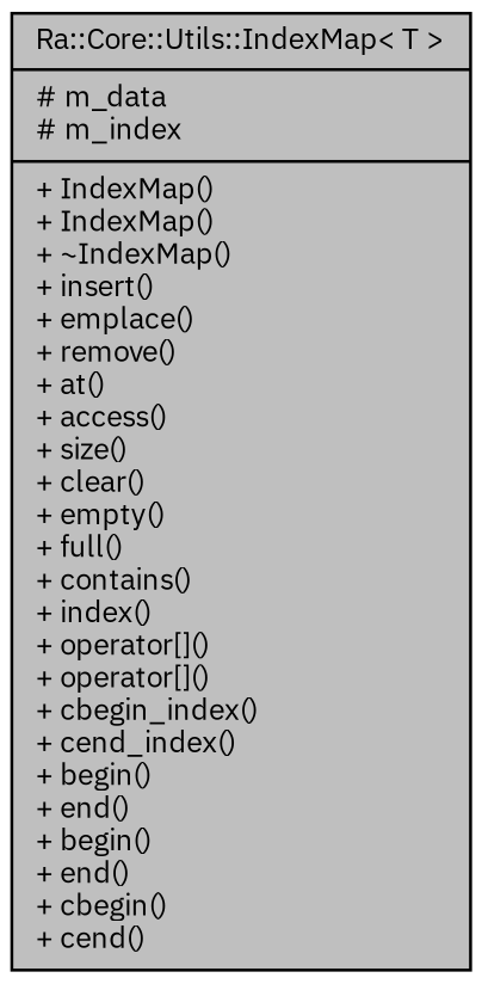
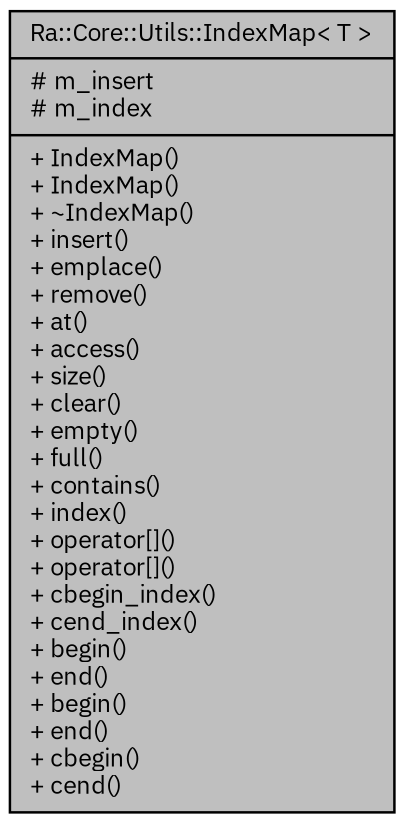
  digraph {
    fontname="IBM Plex Sans"
-   n1 [color=black fillcolor=grey75 fontcolor=black fontname="IBM Plex Sans" fontsize=10 height=0.2 label="{Ra::Core::Utils::IndexMap\< T \>\n|# m_data\l# m_index\l|+ IndexMap()\l+ IndexMap()\l+ ~IndexMap()\l+ insert()\l+ emplace()\l+ remove()\l+ at()\l+ access()\l+ size()\l+ clear()\l+ empty()\l+ full()\l+ contains()\l+ index()\l+ operator[]()\l+ operator[]()\l+ cbegin_index()\l+ cend_index()\l+ begin()\l+ end()\l+ begin()\l+ end()\l+ cbegin()\l+ cend()\l}" shape=record style=filled width=0.4]
+   n1 [color=black fillcolor=grey75 fontcolor=black fontname="IBM Plex Sans" fontsize=10 height=0.2 label="{Ra::Core::Utils::IndexMap\< T \>\n|# m_insert\l# m_index\l|+ IndexMap()\l+ IndexMap()\l+ ~IndexMap()\l+ insert()\l+ emplace()\l+ remove()\l+ at()\l+ access()\l+ size()\l+ clear()\l+ empty()\l+ full()\l+ contains()\l+ index()\l+ operator[]()\l+ operator[]()\l+ cbegin_index()\l+ cend_index()\l+ begin()\l+ end()\l+ begin()\l+ end()\l+ cbegin()\l+ cend()\l}" shape=record style=filled width=0.4]
  }
